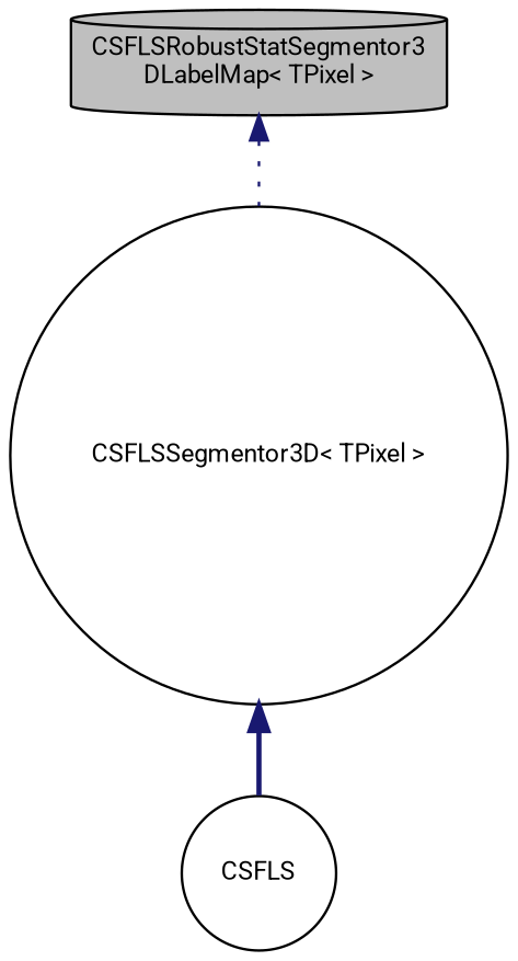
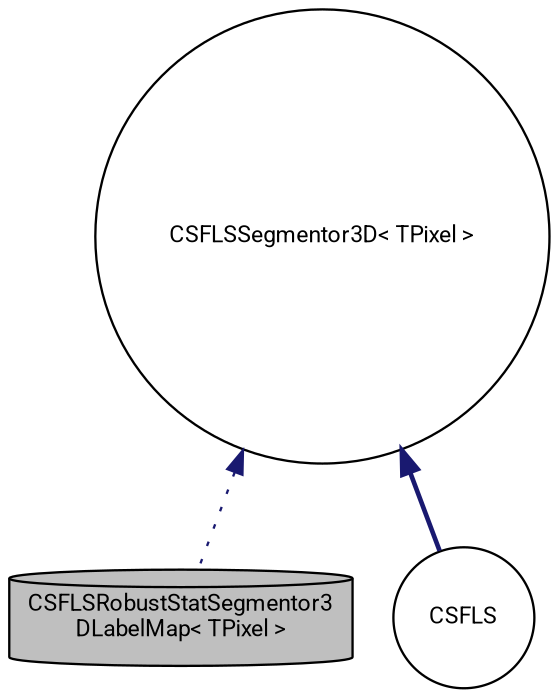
  digraph {
    fontname=Roboto
    node [color=black fontname=Roboto fontsize=10 shape=circle]
    edge [color=midnightblue dir=back fontname=Roboto fontsize=10 labelfontname=Helvetica labelfontsize=10]
    n1 [fillcolor=grey75 fontcolor=black height=0.2 label="CSFLSRobustStatSegmentor3\lDLabelMap\< TPixel \>" shape=cylinder style=filled width=0.4]
    n2 [height=0.2 label="CSFLSSegmentor3D\< TPixel \>" width=0.4]
    n3 [height=0.2 label=CSFLS width=0.4]
-   n1 -> n2 [style=dotted]
+   n2 -> n1 [style=dotted]
    n2 -> n3 [style=bold]
  }
